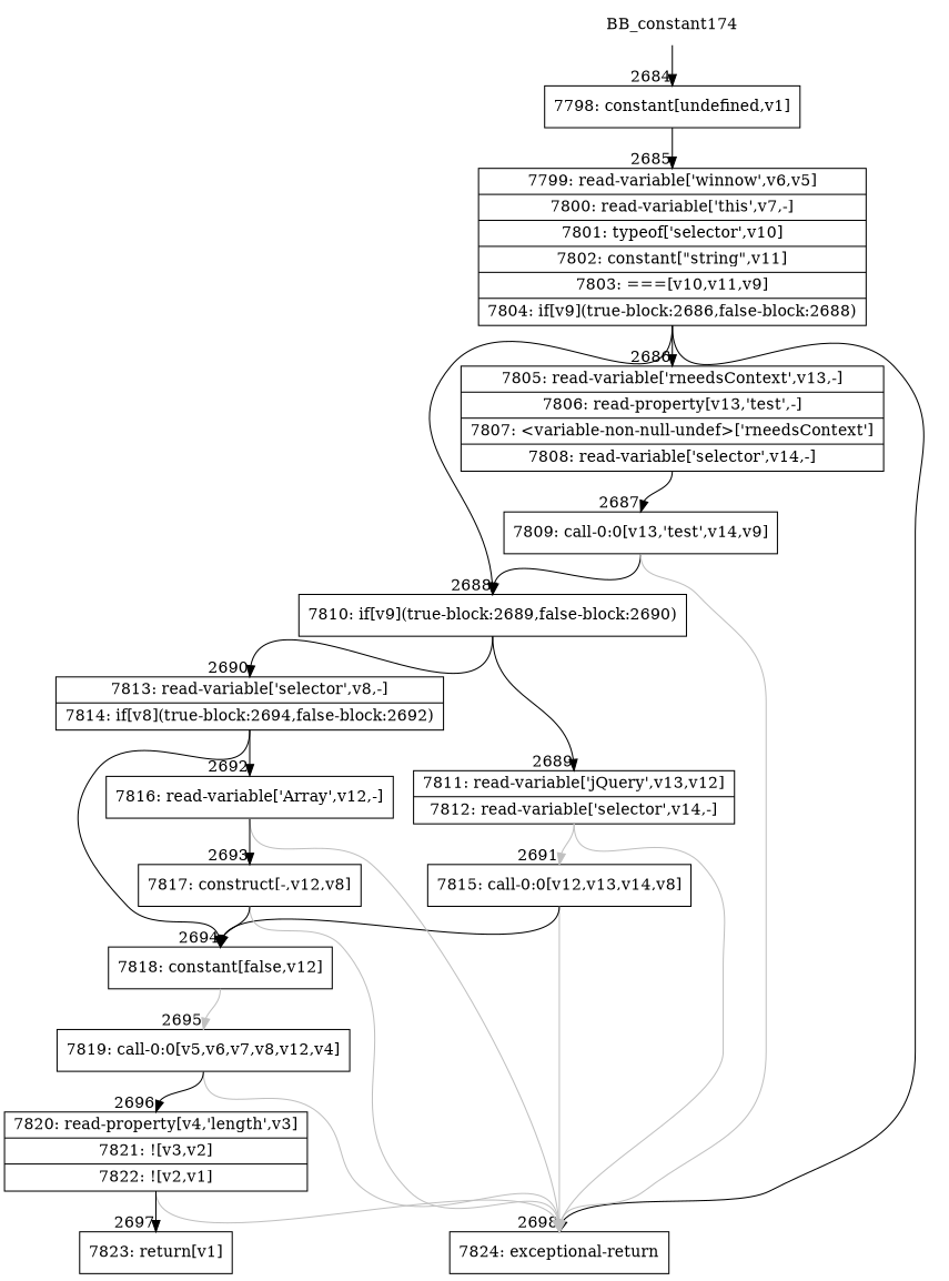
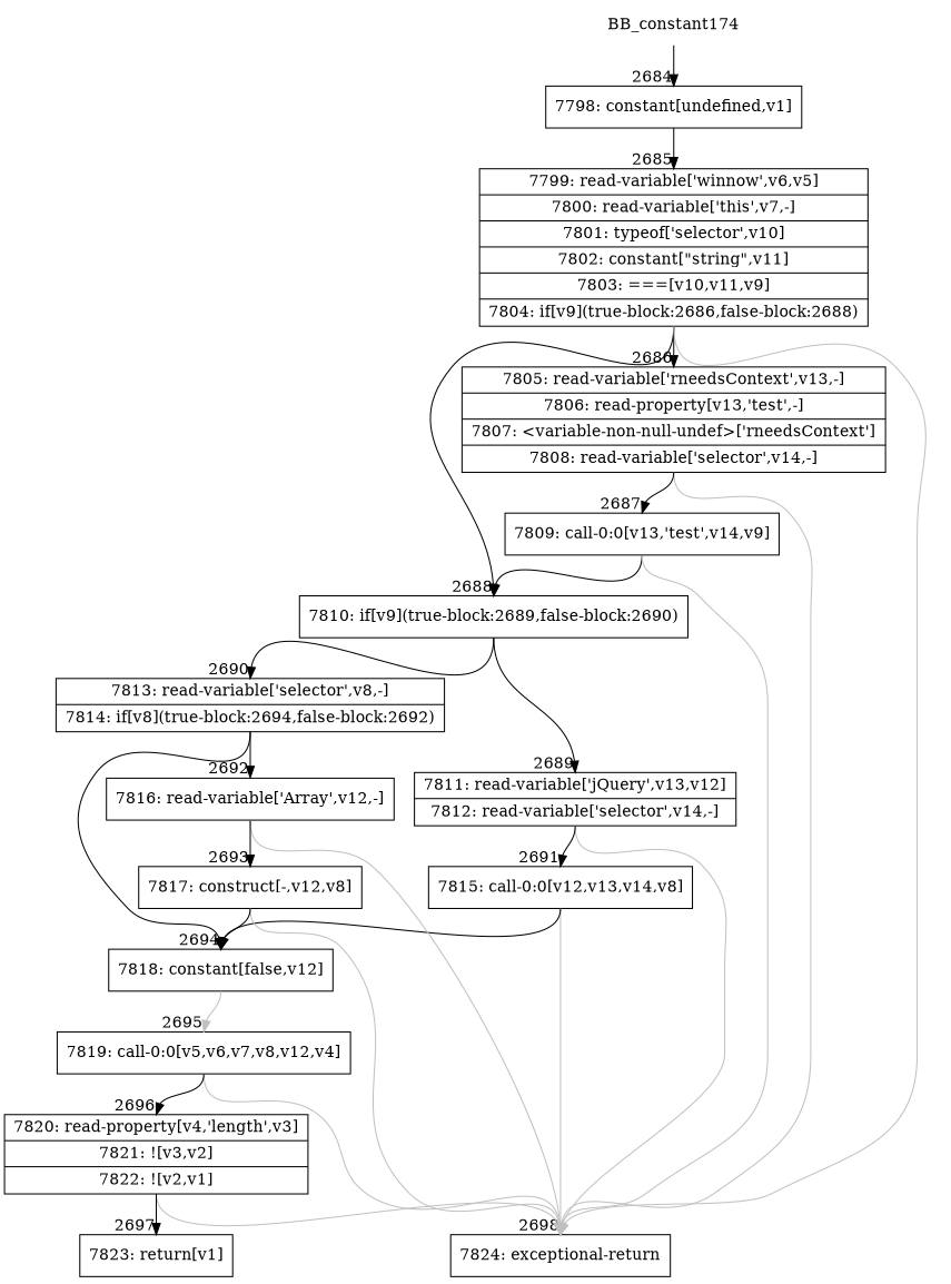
  digraph {
    rankdir=TD
    node [shape=record]
    edge [headport=n tailport=s]
    n1 [label=BB_constant174 shape=none]
    n2 [label="{7798: constant[undefined,v1]}"]
    n3 [label="{7799: read-variable['winnow',v6,v5]|7800: read-variable['this',v7,-]|7801: typeof['selector',v10]|7802: constant[\"string\",v11]|7803: ===[v10,v11,v9]|7804: if[v9](true-block:2686,false-block:2688)}"]
    n4 [label="{7810: if[v9](true-block:2689,false-block:2690)}"]
    n5 [label="{7805: read-variable['rneedsContext',v13,-]|7806: read-property[v13,'test',-]|7807: \<variable-non-null-undef\>['rneedsContext']|7808: read-variable['selector',v14,-]}"]
    n6 [label="{7824: exceptional-return}"]
    n7 [label="{7811: read-variable['jQuery',v13,v12]|7812: read-variable['selector',v14,-]}"]
    n8 [label="{7813: read-variable['selector',v8,-]|7814: if[v8](true-block:2694,false-block:2692)}"]
    n9 [label="{7809: call-0:0[v13,'test',v14,v9]}"]
    n10 [label="{7815: call-0:0[v12,v13,v14,v8]}"]
    n11 [label="{7818: constant[false,v12]}"]
    n12 [label="{7816: read-variable['Array',v12,-]}"]
    n13 [label="{7819: call-0:0[v5,v6,v7,v8,v12,v4]}"]
    n14 [label="{7817: construct[-,v12,v8]}"]
    n15 [label="{7820: read-property[v4,'length',v3]|7821: ![v3,v2]|7822: ![v2,v1]}"]
    n16 [label="{7823: return[v1]}"]
    n1 -> n2 [headlabel="    2684"]
    n2 -> n3 [headlabel="      2685"]
    n3 -> n4 [headlabel="      2688"]
    n3 -> n5 [headlabel="      2686"]
-   n3 -> n6 [color=black headlabel="      2698"]
+   n3 -> n6 [color=gray headlabel="      2698"]
    n4 -> n7 [headlabel="      2689"]
    n4 -> n8 [headlabel="      2690"]
+   n5 -> n6 [color=gray]
    n5 -> n9 [headlabel="      2687"]
    n7 -> n6 [color=gray]
-   n7 -> n10 [headlabel="      2691" color=gray]
+   n7 -> n10 [headlabel="      2691"]
    n8 -> n11 [headlabel="      2694"]
    n8 -> n12 [headlabel="      2692"]
    n9 -> n4
    n9 -> n6 [color=gray]
    n10 -> n6 [color=gray]
    n10 -> n11
    n11 -> n13 [color=gray headlabel="      2695"]
    n12 -> n6 [color=gray]
    n12 -> n14 [headlabel="      2693"]
    n13 -> n6 [color=gray]
    n13 -> n15 [headlabel="      2696"]
    n14 -> n6 [color=gray]
    n14 -> n11
    n15 -> n6 [color=gray]
    n15 -> n16 [headlabel="      2697"]
  }
